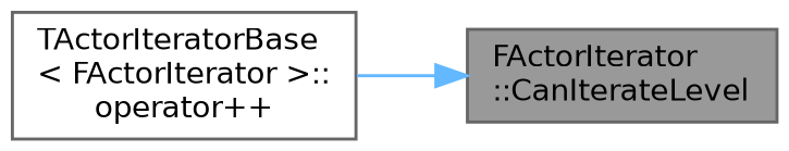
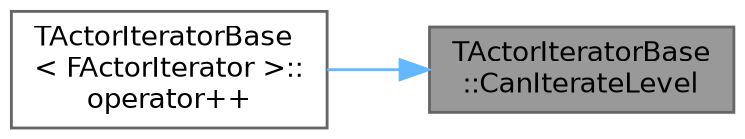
  digraph {
    rankdir=RL
    node [fontname=Helvetica fontsize=10 shape=box style=filled]
-   n1 [color=gray40 fillcolor=grey60 fontcolor=black height=0.2 label="FActorIterator\l::CanIterateLevel" width=0.4]
+   n1 [color=gray40 fillcolor=grey60 fontcolor=black height=0.2 label="TActorIteratorBase\l::CanIterateLevel" width=0.4]
    n2 [color=grey40 fillcolor=white height=0.2 label="TActorIteratorBase\l\< FActorIterator \>::\loperator++" width=0.4]
    n1 -> n2 [color=steelblue1 dir=back fontname=Helvetica fontsize=10 labelfontname=Helvetica labelfontsize=10 style=solid]
  }
